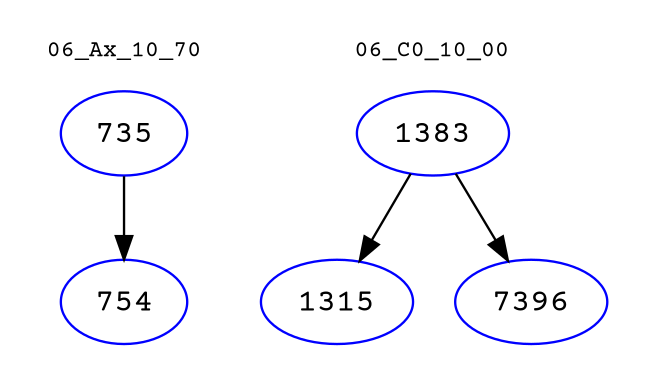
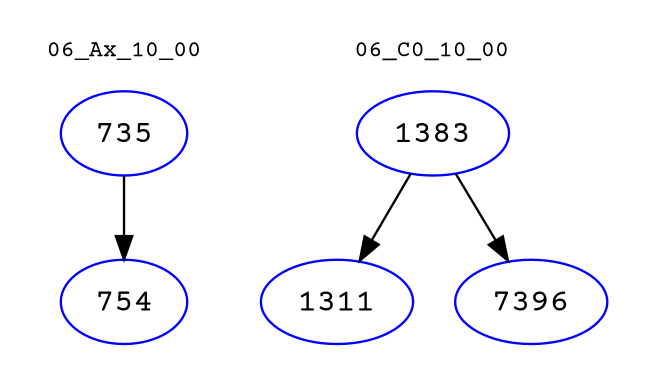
  digraph {
    fontname="Courier Prime"
    node [color=blue fontname="Courier Prime"]
    edge [color=black fontname="Courier Prime"]
    n1 [label=735]
    n2 [label=754]
    n3 [label=1383]
-   n4 [label=1315]
+   n4 [label=1311]
    n5 [label=7396]
    subgraph cluster_1 {
      color=white
      fontsize=10
-     label="06_Ax_10_70"
+     label="06_Ax_10_00"
      n1
      n2
    }
    subgraph cluster_2 {
      color=white
      fontsize=10
      label="06_C0_10_00"
      n3
      n4
      n5
    }
    n1 -> n2
    n3 -> n4
    n3 -> n5
  }
